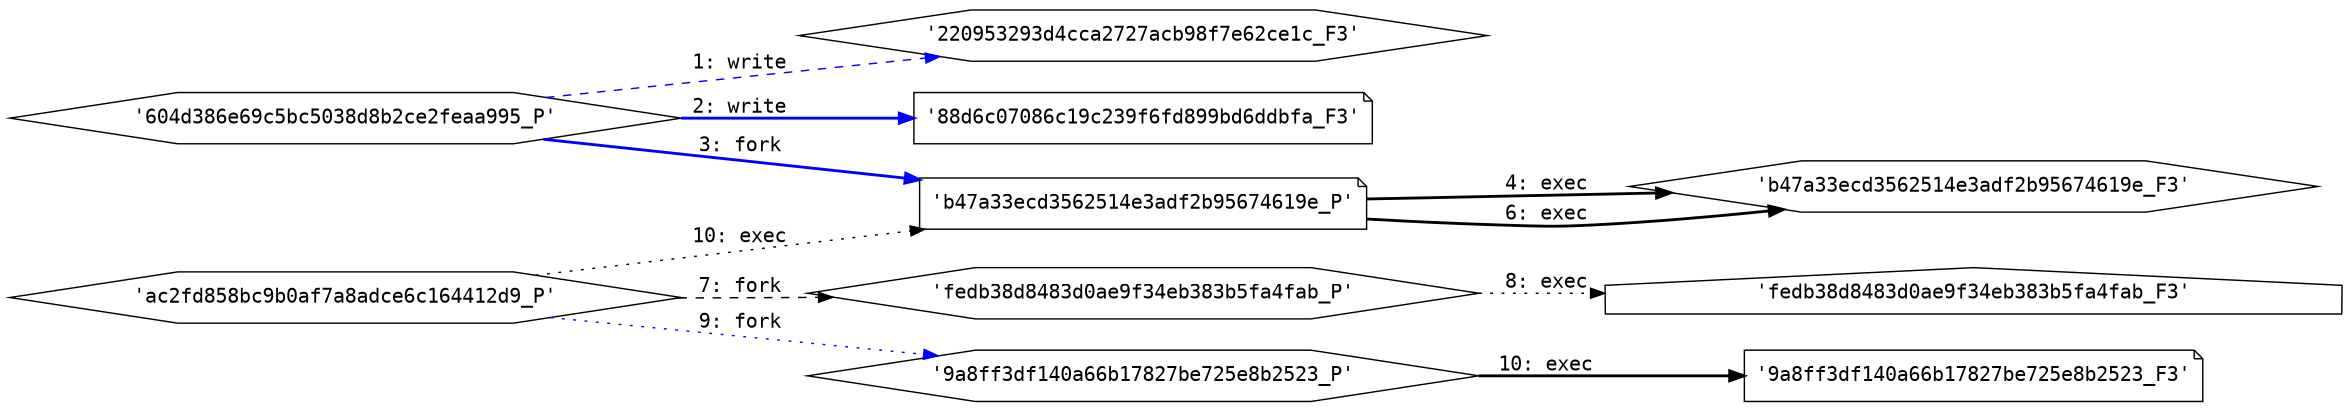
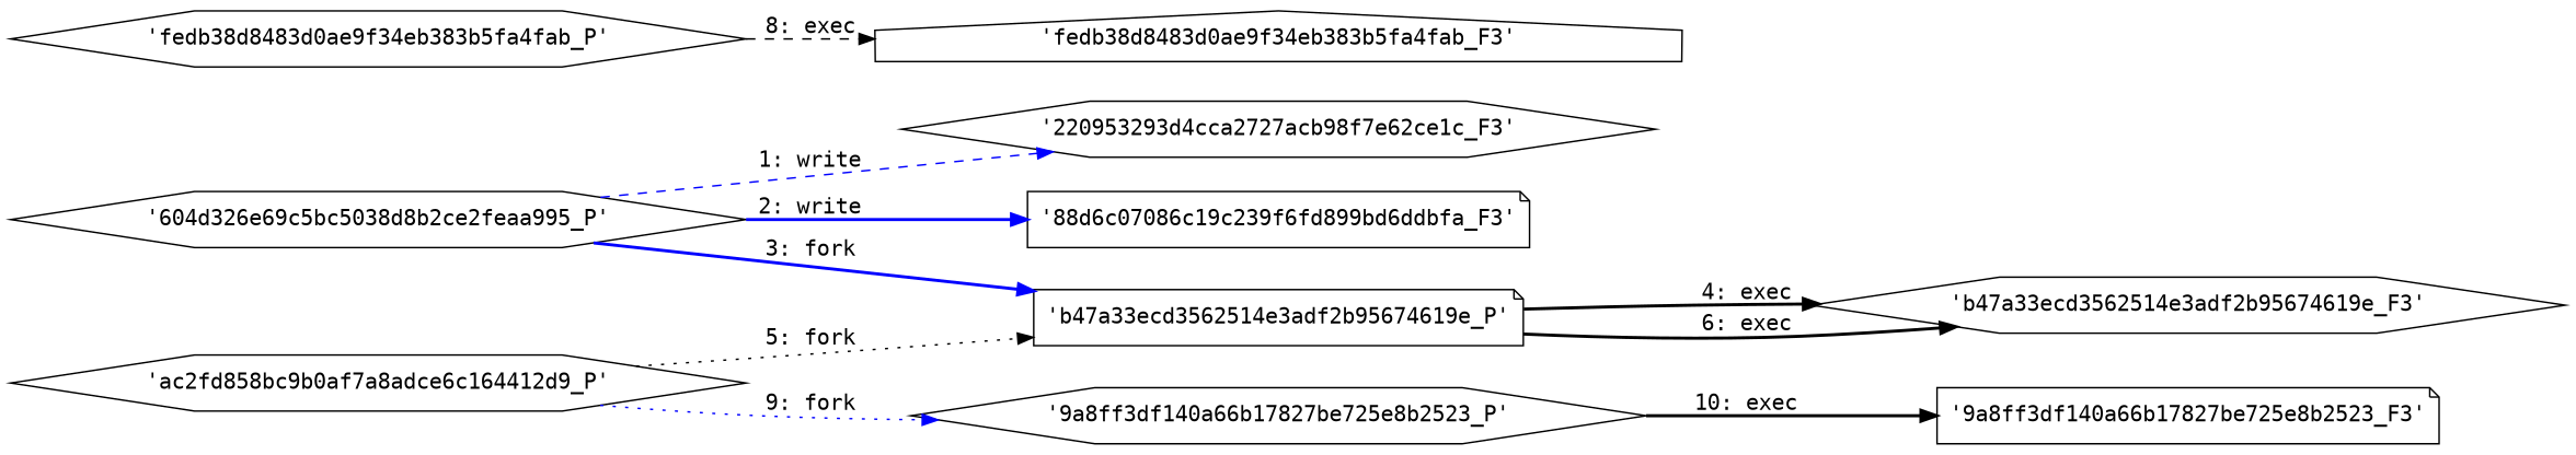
  digraph {
    engine=neato
    fixedsize=false
    fontname="DejaVu Sans Mono"
    fontsize=10
    nodesep=0.3
    rankdir=LR
    ranksep=0
    splines=true
    node [fontname="DejaVu Sans Mono" node_type=Process shape=hexagon]
    edge [color=black fontname="DejaVu Sans Mono" style=bold]
    "'220953293d4cca2727acb98f7e62ce1c_F3'" [node_type=file]
-   "'604d386e69c5bc5038d8b2ce2feaa995_P'"
+   "'604d386e69c5bc5038d8b2ce2feaa995_P'" [label="'604d326e69c5bc5038d8b2ce2feaa995_P'"]
    "'88d6c07086c19c239f6fd899bd6ddbfa_F3'" [node_type=file shape=note]
    "'b47a33ecd3562514e3adf2b95674619e_P'" [shape=note]
    "'b47a33ecd3562514e3adf2b95674619e_F3'" [node_type=File]
    "'ac2fd858bc9b0af7a8adce6c164412d9_P'"
    "'fedb38d8483d0ae9f34eb383b5fa4fab_P'"
    "'9a8ff3df140a66b17827be725e8b2523_P'"
    "'fedb38d8483d0ae9f34eb383b5fa4fab_F3'" [node_type=File shape=house]
    "'9a8ff3df140a66b17827be725e8b2523_F3'" [node_type=File shape=note]
    "'604d386e69c5bc5038d8b2ce2feaa995_P'" -> "'220953293d4cca2727acb98f7e62ce1c_F3'" [color=blue label="1: write" style=dashed]
    "'604d386e69c5bc5038d8b2ce2feaa995_P'" -> "'88d6c07086c19c239f6fd899bd6ddbfa_F3'" [color=blue label="2: write"]
    "'604d386e69c5bc5038d8b2ce2feaa995_P'" -> "'b47a33ecd3562514e3adf2b95674619e_P'" [color=blue label="3: fork"]
    "'b47a33ecd3562514e3adf2b95674619e_P'" -> "'b47a33ecd3562514e3adf2b95674619e_F3'" [label="4: exec"]
    "'b47a33ecd3562514e3adf2b95674619e_P'" -> "'b47a33ecd3562514e3adf2b95674619e_F3'" [label="6: exec"]
-   "'ac2fd858bc9b0af7a8adce6c164412d9_P'" -> "'b47a33ecd3562514e3adf2b95674619e_P'" [label="10: exec" style=dotted]
-   "'ac2fd858bc9b0af7a8adce6c164412d9_P'" -> "'fedb38d8483d0ae9f34eb383b5fa4fab_P'" [label="7: fork" style=dashed]
+   "'ac2fd858bc9b0af7a8adce6c164412d9_P'" -> "'b47a33ecd3562514e3adf2b95674619e_P'" [label="5: fork" style=dotted]
    "'ac2fd858bc9b0af7a8adce6c164412d9_P'" -> "'9a8ff3df140a66b17827be725e8b2523_P'" [color=blue label="9: fork" style=dotted]
-   "'fedb38d8483d0ae9f34eb383b5fa4fab_P'" -> "'fedb38d8483d0ae9f34eb383b5fa4fab_F3'" [label="8: exec" style=dotted]
+   "'fedb38d8483d0ae9f34eb383b5fa4fab_P'" -> "'fedb38d8483d0ae9f34eb383b5fa4fab_F3'" [label="8: exec" style=dashed]
    "'9a8ff3df140a66b17827be725e8b2523_P'" -> "'9a8ff3df140a66b17827be725e8b2523_F3'" [label="10: exec"]
  }
